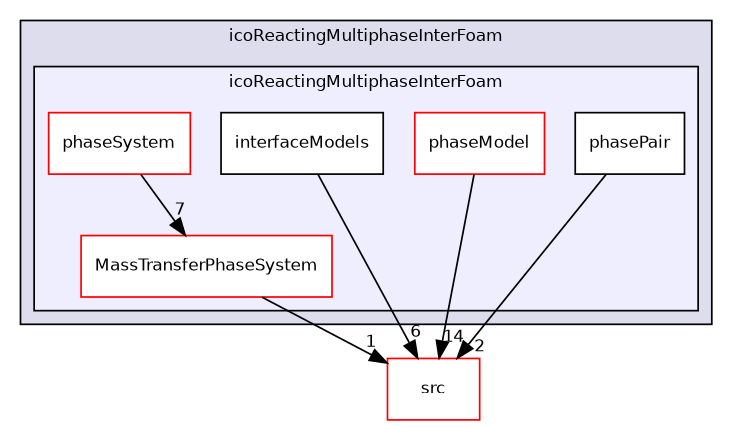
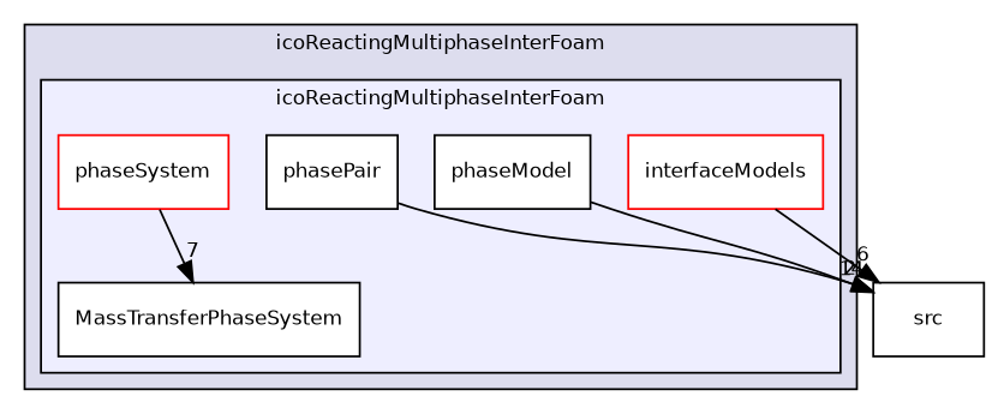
  digraph {
    compound=true
    node [color=red fillcolor=white fontname=Helvetica fontsize=10 shape=box style=filled]
    edge [labeldistance=1.5 labelfontname=Helvetica labelfontsize=10]
-   n1 [color=black label=interfaceModels]
-   n2 [label=MassTransferPhaseSystem]
-   n3 [label=phaseModel]
+   n1 [label=interfaceModels]
+   n2 [color=black label=MassTransferPhaseSystem]
+   n3 [color=black label=phaseModel]
    n4 [color=black label=phasePair]
    n5 [label=phaseSystem]
-   n6 [label=src fillcolor="" style=""]
+   n6 [color=black label=src fillcolor="" style=""]
    subgraph cluster_1 {
      bgcolor="#ddddee"
      fontname=Helvetica
      fontsize=10
      label=icoReactingMultiphaseInterFoam
      pencolor=black
      subgraph cluster_2 {
        bgcolor="#eeeeff"
        fontname=Helvetica
        fontsize=10
        label=icoReactingMultiphaseInterFoam
        pencolor=black
        n1
        n2
        n3
        n4
        n5
      }
    }
    n1 -> n6 [headlabel=6]
-   n2 -> n6 [headlabel=1]
    n3 -> n6 [headlabel=14]
    n4 -> n6 [headlabel=2]
    n5 -> n2 [headlabel=7]
  }
